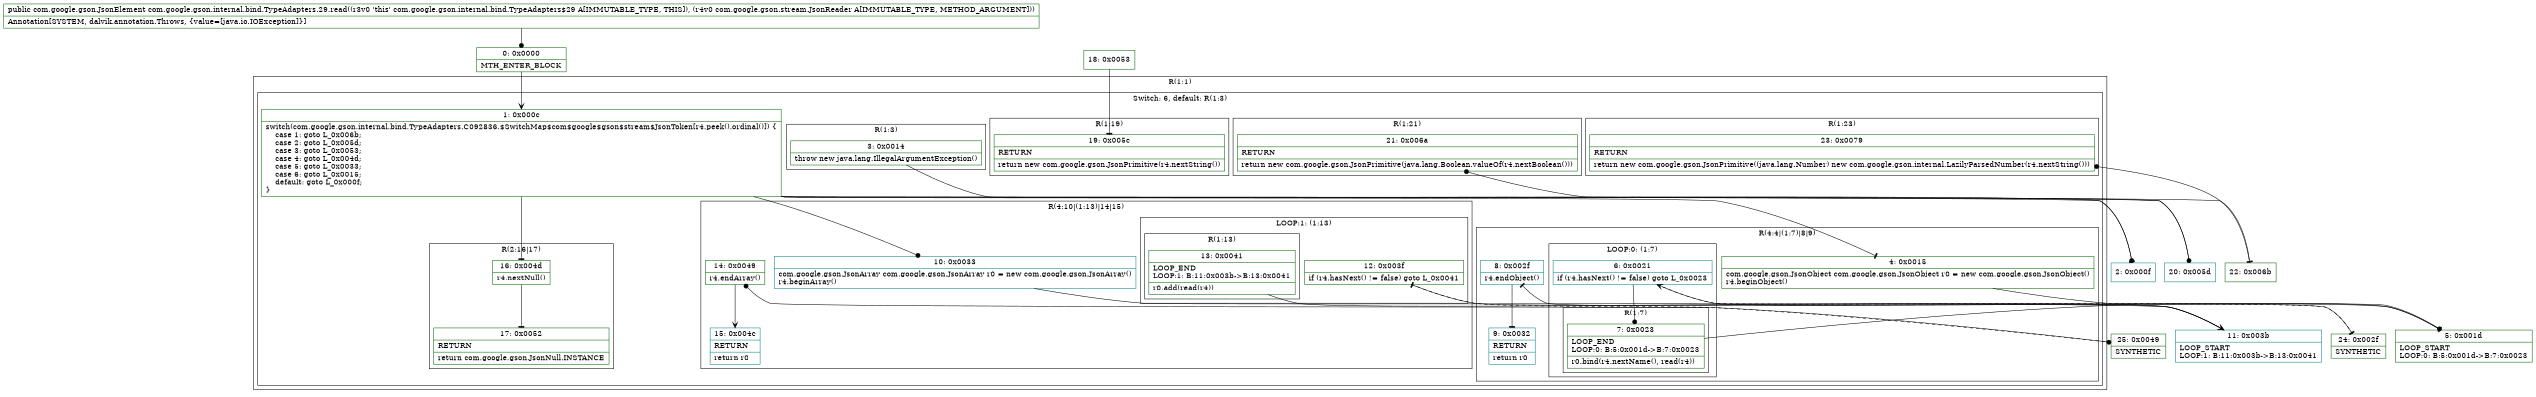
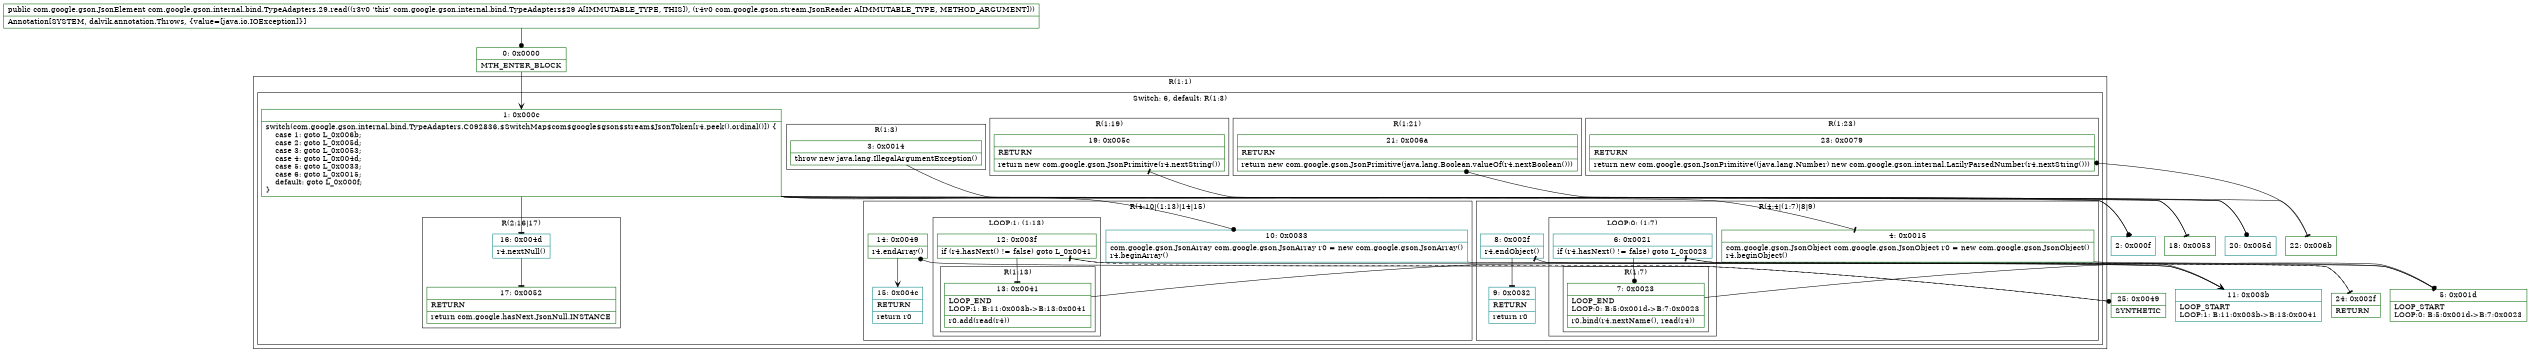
  digraph {
    node [color=darkgreen shape=record]
    edge [arrowhead=tee]
    n1 [label="{23\:\ 0x0079|RETURN\l|return new com.google.gson.JsonPrimitive((java.lang.Number) new com.google.gson.internal.LazilyParsedNumber(r4.nextString()))\l}"]
    n2 [label="{21\:\ 0x006a|RETURN\l|return new com.google.gson.JsonPrimitive(java.lang.Boolean.valueOf(r4.nextBoolean()))\l}"]
    n3 [label="{19\:\ 0x005c|RETURN\l|return new com.google.gson.JsonPrimitive(r4.nextString())\l}"]
-   n4 [label="{16\:\ 0x004d|r4.nextNull()\l}"]
-   n5 [label="{17\:\ 0x0052|RETURN\l|return com.google.gson.JsonNull.INSTANCE\l}"]
+   n4 [color=teal label="{16\:\ 0x004d|r4.nextNull()\l}"]
+   n5 [label="{17\:\ 0x0052|RETURN\l|return com.google.hasNext.JsonNull.INSTANCE\l}"]
    n6 [label="{13\:\ 0x0041|LOOP_END\lLOOP:1: B:11:0x003b\-\>B:13:0x0041\l|r0.add(read(r4))\l}"]
    n7 [label="{12\:\ 0x003f|if (r4.hasNext() != false) goto L_0x0041\l}"]
    n8 [color=teal label="{10\:\ 0x0033|com.google.gson.JsonArray com.google.gson.JsonArray r0 = new com.google.gson.JsonArray()\lr4.beginArray()\l}"]
    n9 [label="{14\:\ 0x0049|r4.endArray()\l}"]
    n10 [color=teal label="{15\:\ 0x004c|RETURN\l|return r0\l}"]
    n11 [label="{7\:\ 0x0023|LOOP_END\lLOOP:0: B:5:0x001d\-\>B:7:0x0023\l|r0.bind(r4.nextName(), read(r4))\l}"]
    n12 [color=teal label="{6\:\ 0x0021|if (r4.hasNext() != false) goto L_0x0023\l}"]
    n13 [label="{4\:\ 0x0015|com.google.gson.JsonObject com.google.gson.JsonObject r0 = new com.google.gson.JsonObject()\lr4.beginObject()\l}"]
    n14 [color=teal label="{8\:\ 0x002f|r4.endObject()\l}"]
    n15 [color=teal label="{9\:\ 0x0032|RETURN\l|return r0\l}"]
    n16 [label="{3\:\ 0x0014|throw new java.lang.IllegalArgumentException()\l}"]
    n17 [label="{1\:\ 0x000c|switch(com.google.gson.internal.bind.TypeAdapters.C092836.$SwitchMap$com$google$gson$stream$JsonToken[r4.peek().ordinal()]) \{\l    case 1: goto L_0x006b;\l    case 2: goto L_0x005d;\l    case 3: goto L_0x0053;\l    case 4: goto L_0x004d;\l    case 5: goto L_0x0033;\l    case 6: goto L_0x0015;\l    default: goto L_0x000f;\l\}\l}"]
    n18 [color=teal label="{11\:\ 0x003b|LOOP_START\lLOOP:1: B:11:0x003b\-\>B:13:0x0041\l}"]
    n19 [label="{25\:\ 0x0049|SYNTHETIC\l}"]
    n20 [label="{5\:\ 0x001d|LOOP_START\lLOOP:0: B:5:0x001d\-\>B:7:0x0023\l}"]
-   n21 [label="{24\:\ 0x002f|SYNTHETIC\l}"]
+   n21 [label="{24\:\ 0x002f|RETURN\l}"]
    n22 [color=teal label="{2\:\ 0x000f}"]
    n23 [label="{18\:\ 0x0053}"]
    n24 [color=teal label="{20\:\ 0x005d}"]
    n25 [label="{22\:\ 0x006b}"]
    n26 [label="{0\:\ 0x0000|MTH_ENTER_BLOCK\l}"]
    n27 [label="{public com.google.gson.JsonElement com.google.gson.internal.bind.TypeAdapters.29.read((r3v0 'this' com.google.gson.internal.bind.TypeAdapters$29 A[IMMUTABLE_TYPE, THIS]), (r4v0 com.google.gson.stream.JsonReader A[IMMUTABLE_TYPE, METHOD_ARGUMENT]))  | Annotation[SYSTEM, dalvik.annotation.Throws, \{value=[java.io.IOException]\}]\l}"]
    subgraph cluster_1 {
      label="R(1:1)"
      subgraph cluster_2 {
        label="Switch: 6, default: R(1:3)"
        n17
        subgraph cluster_3 {
          label="R(1:23)"
          n1
        }
        subgraph cluster_4 {
          label="R(1:21)"
          n2
        }
        subgraph cluster_5 {
          label="R(1:19)"
          n3
        }
        subgraph cluster_6 {
          label="R(2:16|17)"
          n4
          n5
        }
        subgraph cluster_7 {
          label="R(4:10|(1:13)|14|15)"
          n8
          n9
          n10
          subgraph cluster_8 {
            label="LOOP:1: (1:13)"
            n7
            subgraph cluster_9 {
              label="R(1:13)"
              n6
            }
          }
        }
        subgraph cluster_10 {
          label="R(4:4|(1:7)|8|9)"
          n13
          n14
          n15
          subgraph cluster_11 {
            label="LOOP:0: (1:7)"
            n12
            subgraph cluster_12 {
              label="R(1:7)"
              n11
            }
          }
        }
        subgraph cluster_13 {
          label="R(1:3)"
          n16
        }
      }
    }
    n4 -> n5
    n6 -> n18 [arrowhead=vee]
+   n7 -> n6
    n7 -> n19 [arrowhead=dot style=dashed]
    n8 -> n18 [arrowhead=vee]
    n9 -> n10 [arrowhead=vee]
    n11 -> n20 [arrowhead=dot]
    n12 -> n11 [arrowhead=dot]
    n12 -> n21 [style=dashed]
    n13 -> n20
    n14 -> n15
    n16 -> n22
    n17 -> n4
    n17 -> n8 [arrowhead=dot]
    n17 -> n13
    n17 -> n22 [arrowhead=dot]
+   n17 -> n23
    n17 -> n24 [arrowhead=dot]
    n17 -> n25
    n18 -> n7
    n19 -> n9 [arrowhead=dot]
-   n20 -> n12 [arrowhead=vee]
+   n20 -> n12
    n21 -> n14
    n23 -> n3
    n24 -> n2 [arrowhead=dot]
    n25 -> n1 [arrowhead=dot]
    n26 -> n17 [arrowhead=vee]
    n27 -> n26 [arrowhead=dot]
  }
